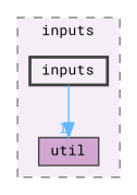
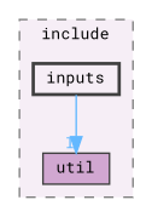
  digraph {
    compound=true
    fontname="Roboto Mono"
    node [color=grey25 fontname="Roboto Mono" fontsize=10 shape=box]
    n1 [fillcolor="#d1a7d1" height=0.2 label=util style=filled width=0.4]
    n2 [fillcolor="#f6eef6" height=0.2 label=inputs style="filled,bold" width=0.4]
    subgraph cluster_1 {
      bgcolor="#f6eef6"
      fontsize=10
-     label=inputs
+     label=include
      pencolor=grey50
      style="filled,dashed"
      n1
      n2
    }
    n2 -> n1 [color=steelblue1 fontcolor=steelblue1 fontname="Roboto Mono" fontsize=10 headlabel=1 labeldistance=1.5 labelfontname=Helvetica labelfontsize=10]
  }
